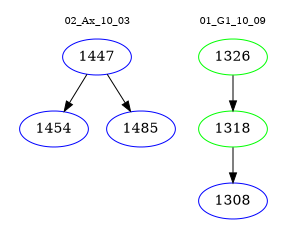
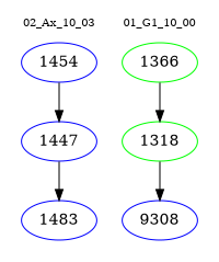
  digraph {
    node [color=blue]
    edge [color=black]
    n1 [label=1454]
    n2 [label=1447]
-   n3 [label=1485]
-   n4 [color=green label=1326]
+   n3 [label=1483]
+   n4 [color=green label=1366]
    n5 [color=green label=1318]
-   n6 [label=1308]
+   n6 [label=9308]
    subgraph cluster_1 {
      color=white
      fontsize=10
      label="02_Ax_10_03"
      n1
      n2
      n3
    }
    subgraph cluster_2 {
      color=white
      fontsize=10
-     label="01_G1_10_09"
+     label="01_G1_10_00"
      n4
      n5
      n6
    }
-   n2 -> n1
+   n1 -> n2
    n2 -> n3
    n4 -> n5
    n5 -> n6
  }
